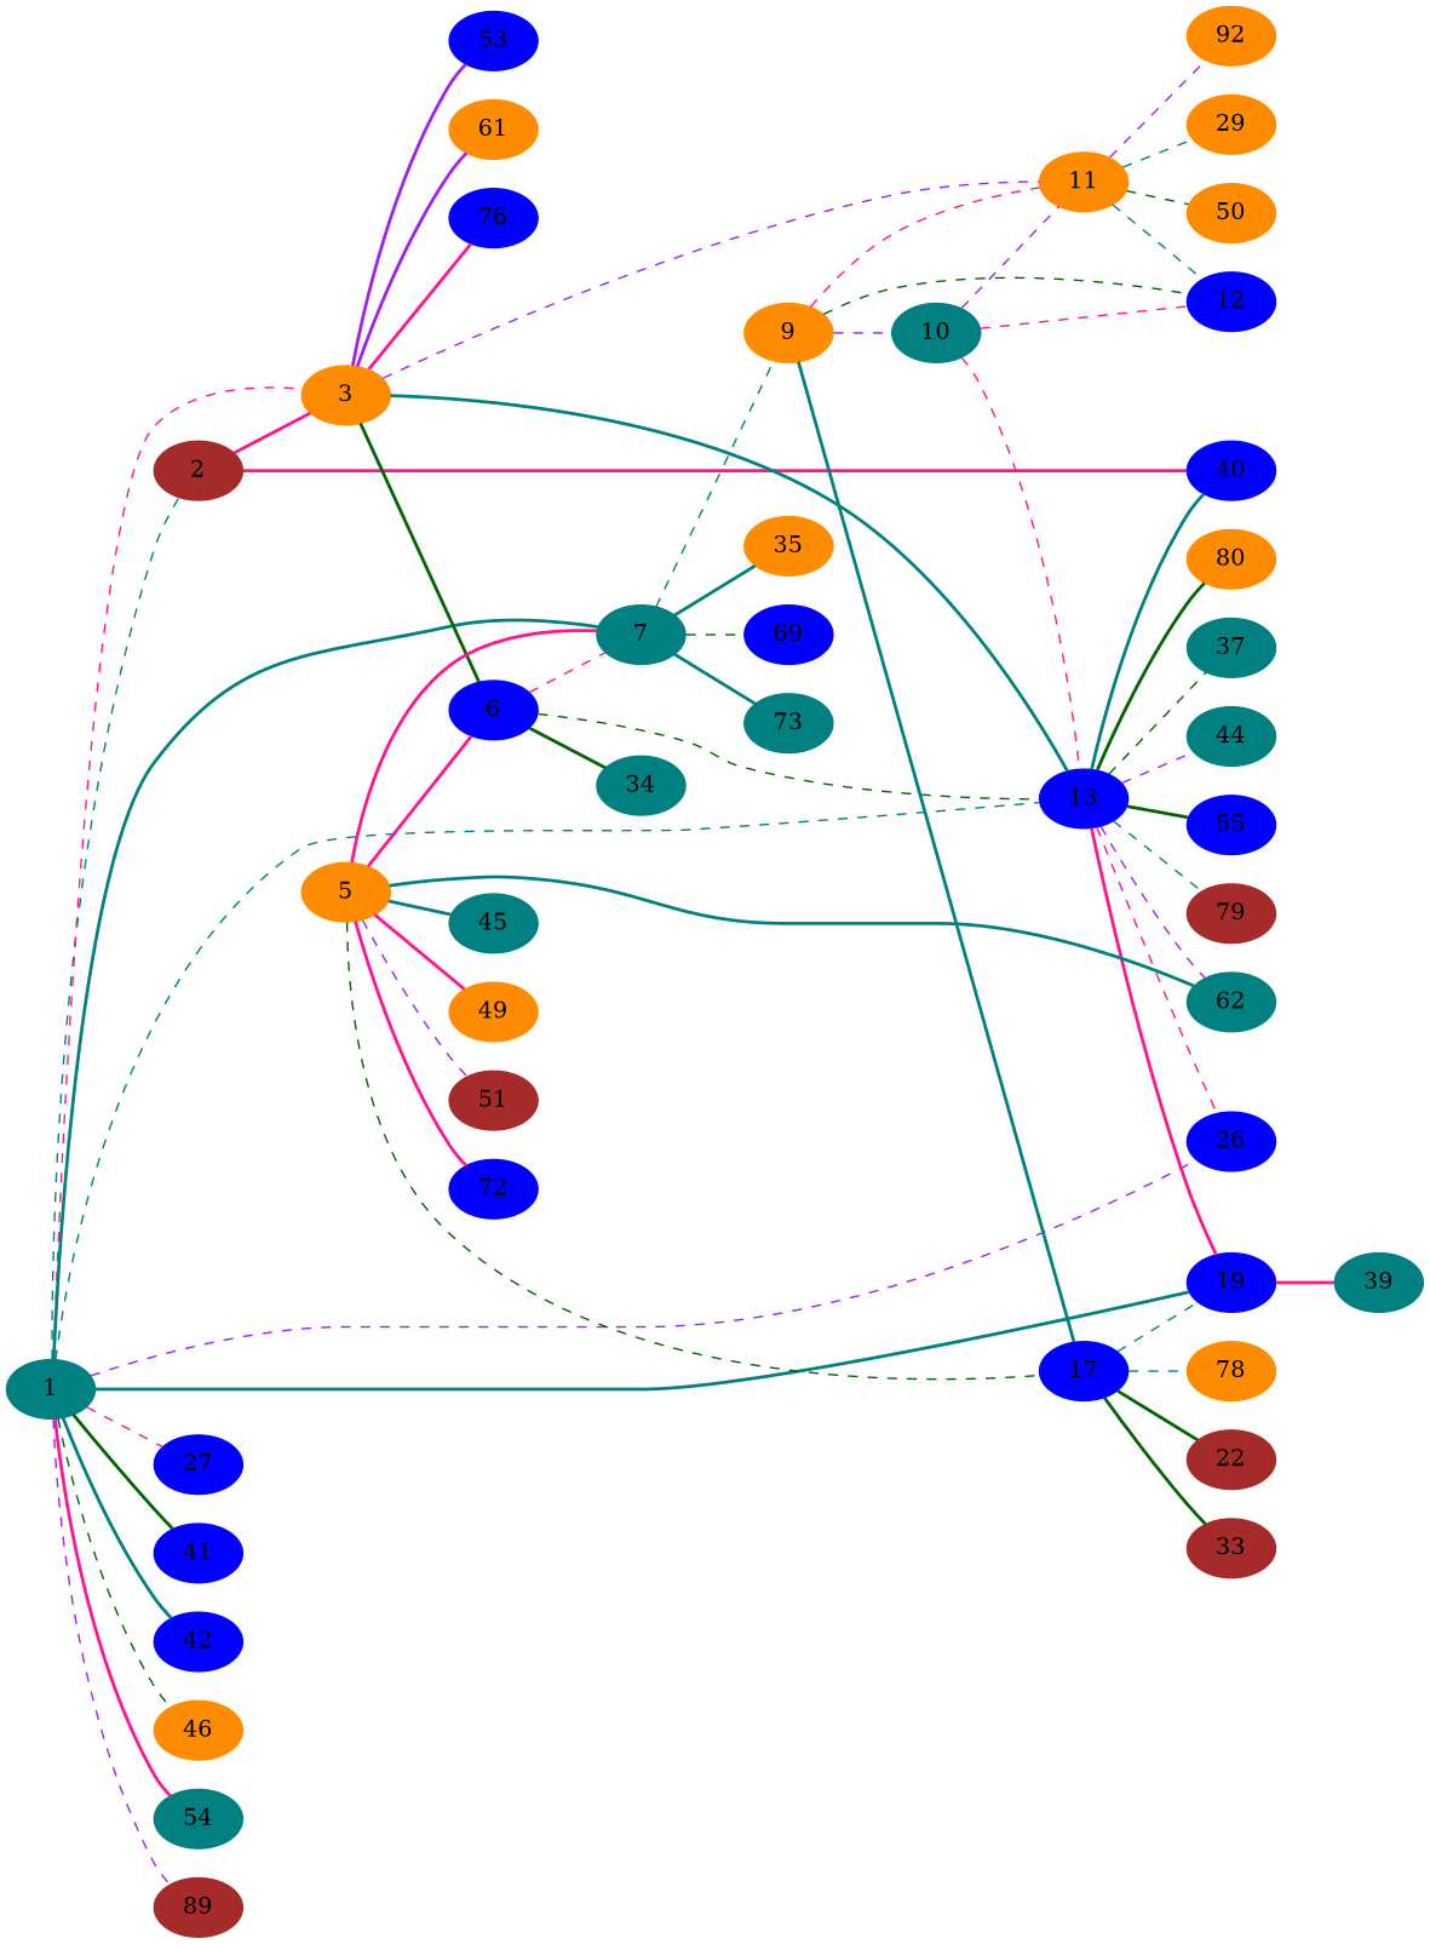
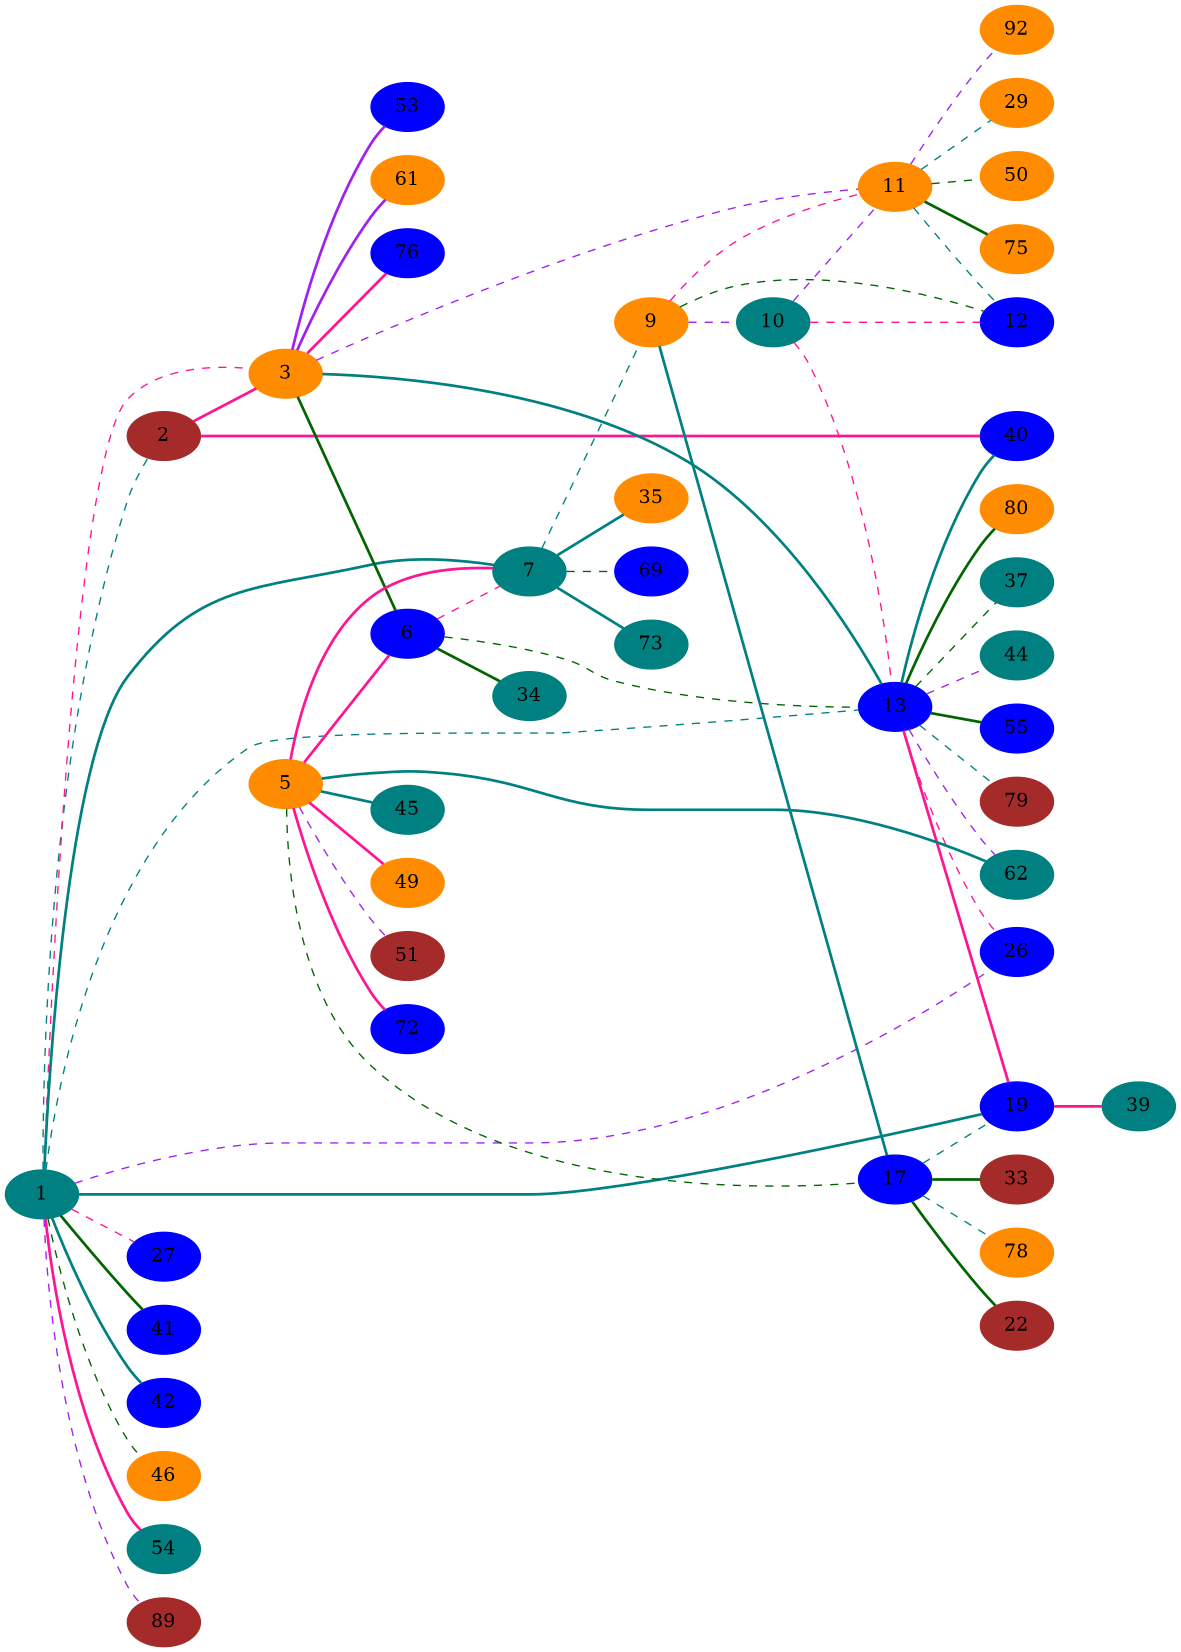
  graph {
    rankdir=LR
    node [color=blue style=filled]
    edge [color=teal style=dashed]
    1 [color=teal]
    2 [color=brown]
    3 [color=darkorange super="+4"]
    7 [color=teal]
    13 [super="+16+81+28+14+25+58"]
    19 [super="+63+66+82"]
    26
    27 [super="+38+57"]
    41 [super="+47"]
    42
    46 [color=darkorange]
    54 [color=teal]
    89 [color=brown]
    40 [super="+68"]
    6 [super="+21+24"]
    11 [color=darkorange]
    53
    61 [color=darkorange]
    76
    9 [color=darkorange super="+31+32"]
    35 [color=darkorange]
    69
    73 [color=teal]
    62 [color=teal super="+84"]
    37 [color=teal]
    44 [color=teal]
    55
    79 [color=brown]
    80 [color=darkorange]
    39 [color=teal]
    34 [color=teal]
    12 [super="+74+83+85"]
    29 [color=darkorange super="+43"]
    50 [color=darkorange]
+   75 [color=darkorange]
    92 [color=darkorange]
    5 [color=darkorange super="+8"]
    17 [super="+30+52+90+18"]
    45 [color=teal]
    49 [color=darkorange]
    51 [color=brown super="+77+56"]
    72
    22 [color=brown super="+87+64+67"]
    33 [color=brown super="+48"]
    78 [color=darkorange]
    10 [color=teal]
    1 -- 2
    1 -- 3 [color=deeppink weight=2]
    1 -- 7 [style=bold]
    1 -- 13
    1 -- 19 [style=bold]
    1 -- 26 [color=purple]
    1 -- 27 [color=deeppink]
    1 -- 41 [color=darkgreen style=bold]
    1 -- 42 [style=bold]
    1 -- 46 [color=darkgreen]
    1 -- 54 [color=deeppink style=bold]
    1 -- 89 [color=purple]
    2 -- 3 [color=deeppink style=bold weight=2]
    2 -- 40 [color=deeppink style=bold]
    3 -- 13 [style=bold weight=2]
    3 -- 6 [color=darkgreen style=bold]
    3 -- 11 [color=purple]
    3 -- 53 [color=purple style=bold]
    3 -- 61 [color=purple style=bold]
    3 -- 76 [color=deeppink style=bold]
    7 -- 9
    7 -- 35 [style=bold]
    7 -- 69 [color=darkgreen]
    7 -- 73 [style=bold]
    13 -- 19 [color=deeppink style=bold weight=2]
    13 -- 26 [color=deeppink]
    13 -- 40 [style=bold]
    13 -- 62 [color=purple]
    13 -- 37 [color=darkgreen]
    13 -- 44 [color=purple]
    13 -- 55 [color=darkgreen style=bold]
    13 -- 79
    13 -- 80 [color=darkgreen style=bold]
    19 -- 39 [color=deeppink style=bold]
    6 -- 7 [color=deeppink]
    6 -- 13 [color=darkgreen weight=2]
    6 -- 34 [color=darkgreen style=bold]
    11 -- 12
    11 -- 29
    11 -- 50 [color=darkgreen]
+   11 -- 75 [color=darkgreen style=bold]
    11 -- 92 [color=purple]
    9 -- 11 [color=deeppink]
    9 -- 12 [color=darkgreen]
    9 -- 17 [style=bold]
    9 -- 10 [color=purple]
    5 -- 7 [color=deeppink style=bold weight=2]
    5 -- 6 [color=deeppink style=bold weight=2]
    5 -- 62 [style=bold]
    5 -- 17 [color=darkgreen]
    5 -- 45 [style=bold]
    5 -- 49 [color=deeppink style=bold]
    5 -- 51 [color=purple]
    5 -- 72 [color=deeppink style=bold]
    17 -- 19 [weight=3]
    17 -- 22 [color=darkgreen style=bold]
    17 -- 33 [color=darkgreen style=bold]
    17 -- 78
    10 -- 13 [color=deeppink]
    10 -- 11 [color=purple]
    10 -- 12 [color=deeppink]
  }
